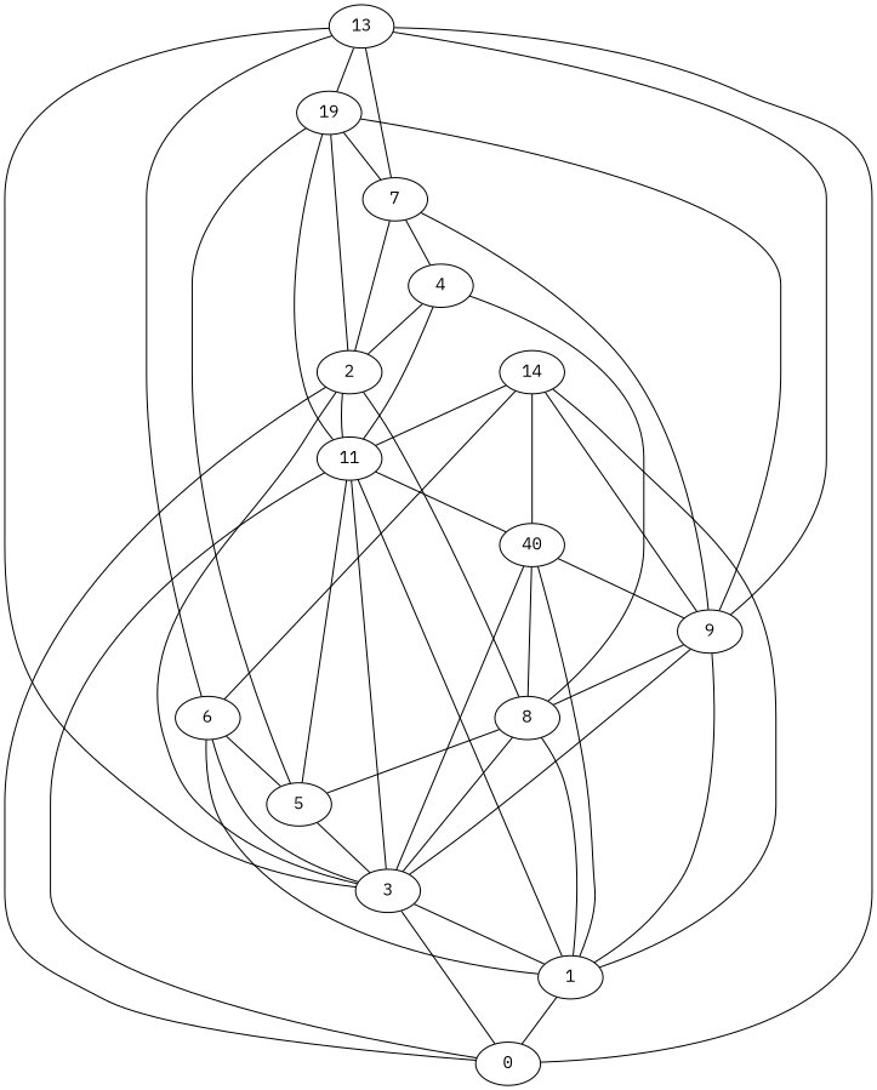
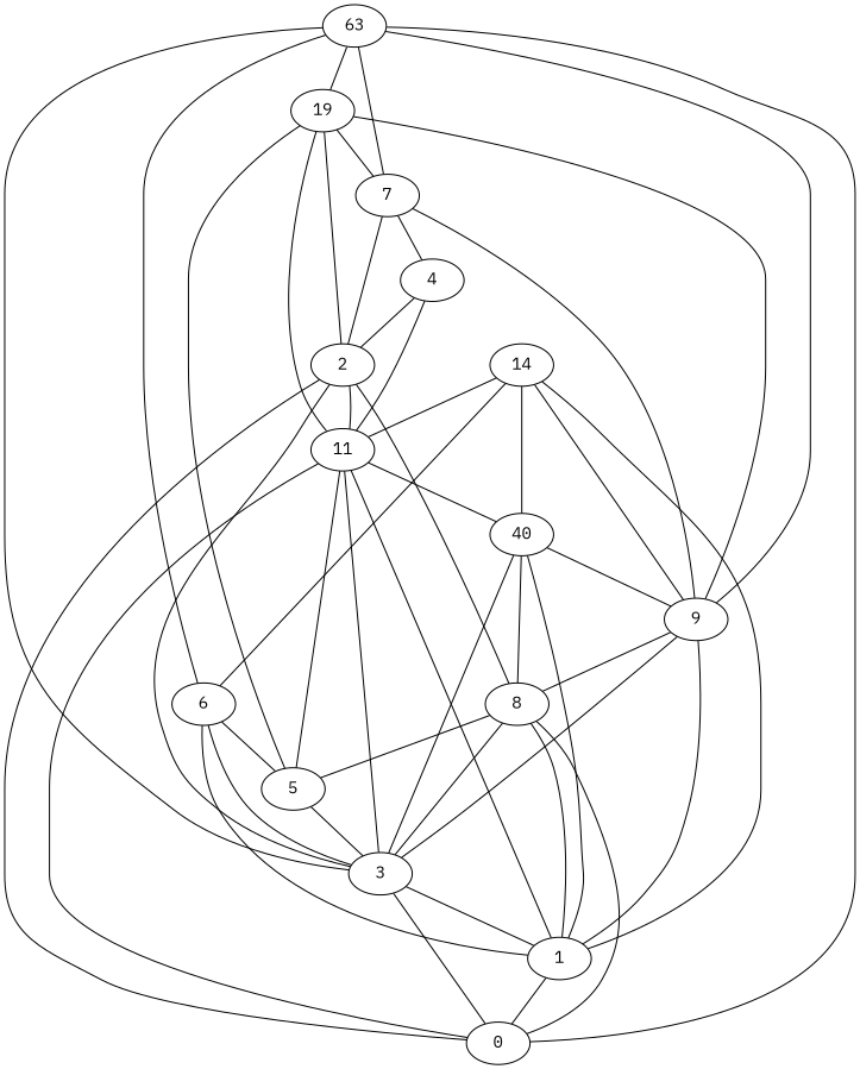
  digraph {
    fontname="IBM Plex Mono"
    rankdir=BT
    node [fontname="IBM Plex Mono"]
    edge [arrowhead=both fontname="IBM Plex Mono"]
    0
    1
    2
    3
    8
    11
-   13
+   13 [label=63]
    6
    9
    n10 [label=40]
    14
    4
    7
    n14 [label=19]
    5
    0 -> 1
    0 -> 2
    0 -> 3
-   4 -> 8
+   0 -> 8
    0 -> 11
    0 -> 13
    1 -> 3
    1 -> 8
    1 -> 11
    1 -> 6
    1 -> 9
    1 -> n10
    1 -> 14
    2 -> 3
    2 -> 8
-   11 -> 2
+   2 -> 11
    2 -> 4
    2 -> 7
    2 -> n14
    3 -> 8
    3 -> 11
    3 -> 13
    3 -> 6
    3 -> 9
    3 -> n10
    3 -> 5
    8 -> 9
    8 -> n10
    11 -> 14
    11 -> n14
    6 -> 13
    6 -> 14
    9 -> 13
    9 -> n10
    9 -> 14
    9 -> n14
    n10 -> 11
    n10 -> 14
    4 -> 11
    4 -> 7
    7 -> 13
    7 -> 9
    7 -> n14
    n14 -> 13
    5 -> 8
    5 -> 11
    5 -> 6
    5 -> n14
  }
